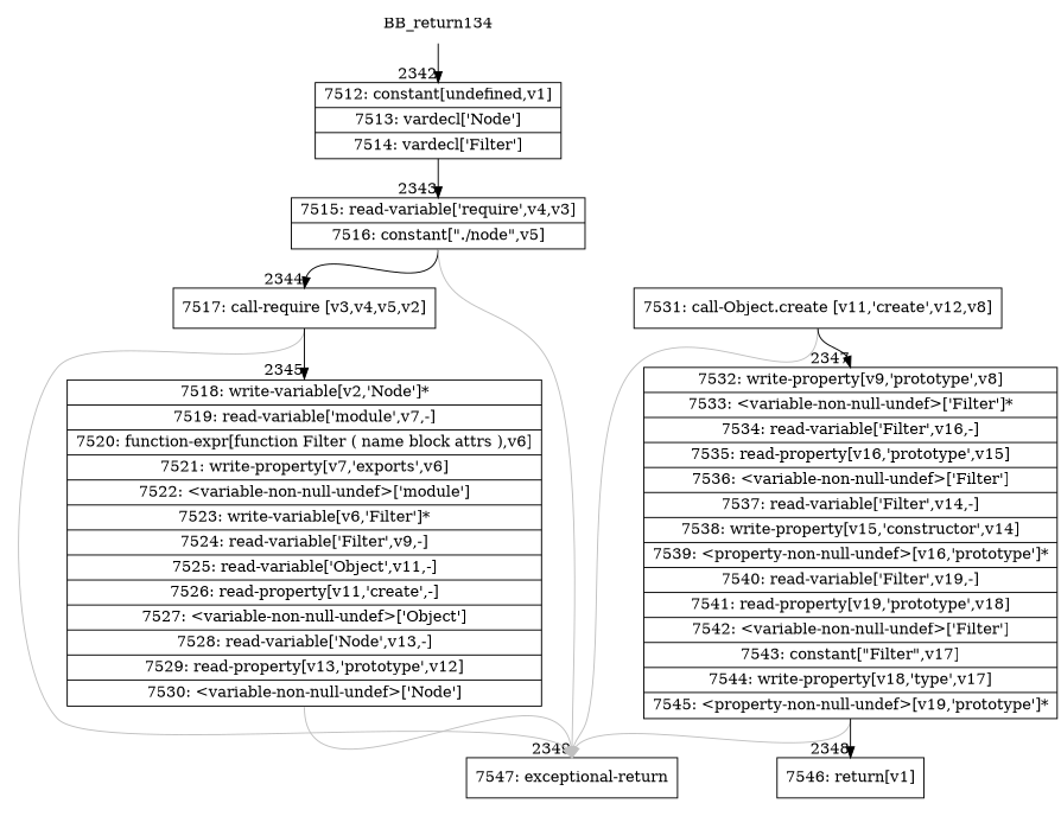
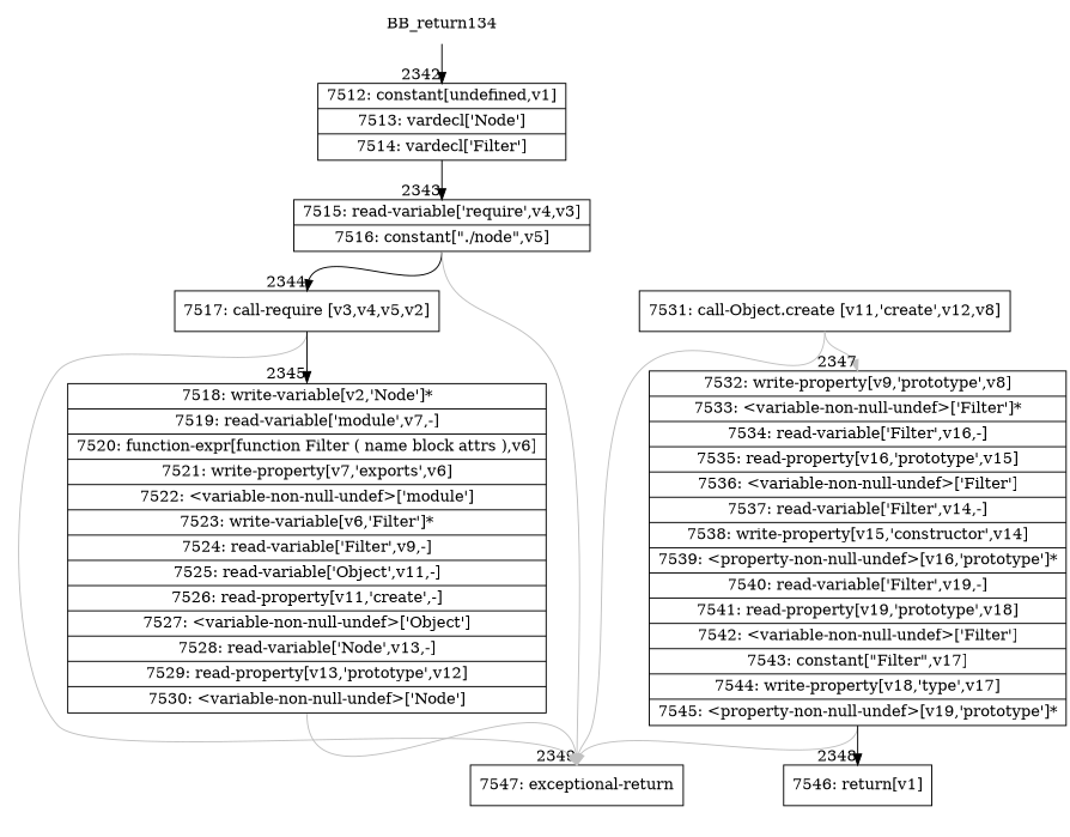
  digraph {
    rankdir=TD
    node [shape=record]
    edge [headport=n tailport=s]
    n1 [label=BB_return134 shape=none]
    n2 [label="{7512: constant[undefined,v1]|7513: vardecl['Node']|7514: vardecl['Filter']}"]
    n3 [label="{7515: read-variable['require',v4,v3]|7516: constant[\"./node\",v5]}"]
    n4 [label="{7517: call-require [v3,v4,v5,v2]}"]
    n5 [label="{7547: exceptional-return}"]
    n6 [label="{7518: write-variable[v2,'Node']*|7519: read-variable['module',v7,-]|7520: function-expr[function Filter ( name block attrs ),v6]|7521: write-property[v7,'exports',v6]|7522: \<variable-non-null-undef\>['module']|7523: write-variable[v6,'Filter']*|7524: read-variable['Filter',v9,-]|7525: read-variable['Object',v11,-]|7526: read-property[v11,'create',-]|7527: \<variable-non-null-undef\>['Object']|7528: read-variable['Node',v13,-]|7529: read-property[v13,'prototype',v12]|7530: \<variable-non-null-undef\>['Node']}"]
    n7 [label="{7531: call-Object.create [v11,'create',v12,v8]}"]
    n8 [label="{7532: write-property[v9,'prototype',v8]|7533: \<variable-non-null-undef\>['Filter']*|7534: read-variable['Filter',v16,-]|7535: read-property[v16,'prototype',v15]|7536: \<variable-non-null-undef\>['Filter']|7537: read-variable['Filter',v14,-]|7538: write-property[v15,'constructor',v14]|7539: \<property-non-null-undef\>[v16,'prototype']*|7540: read-variable['Filter',v19,-]|7541: read-property[v19,'prototype',v18]|7542: \<variable-non-null-undef\>['Filter']|7543: constant[\"Filter\",v17]|7544: write-property[v18,'type',v17]|7545: \<property-non-null-undef\>[v19,'prototype']*}"]
    n9 [label="{7546: return[v1]}"]
    n1 -> n2 [headlabel="    2342"]
    n2 -> n3 [headlabel="      2343"]
    n3 -> n4 [headlabel="      2344"]
    n3 -> n5 [color=gray headlabel="      2349"]
    n4 -> n5 [color=gray]
    n4 -> n6 [headlabel="      2345"]
    n6 -> n5 [color=gray]
    n7 -> n5 [color=gray]
-   n7 -> n8 [headlabel="      2347"]
+   n7 -> n8 [headlabel="      2347" color=gray]
    n8 -> n5 [color=gray]
    n8 -> n9 [headlabel="      2348"]
  }
